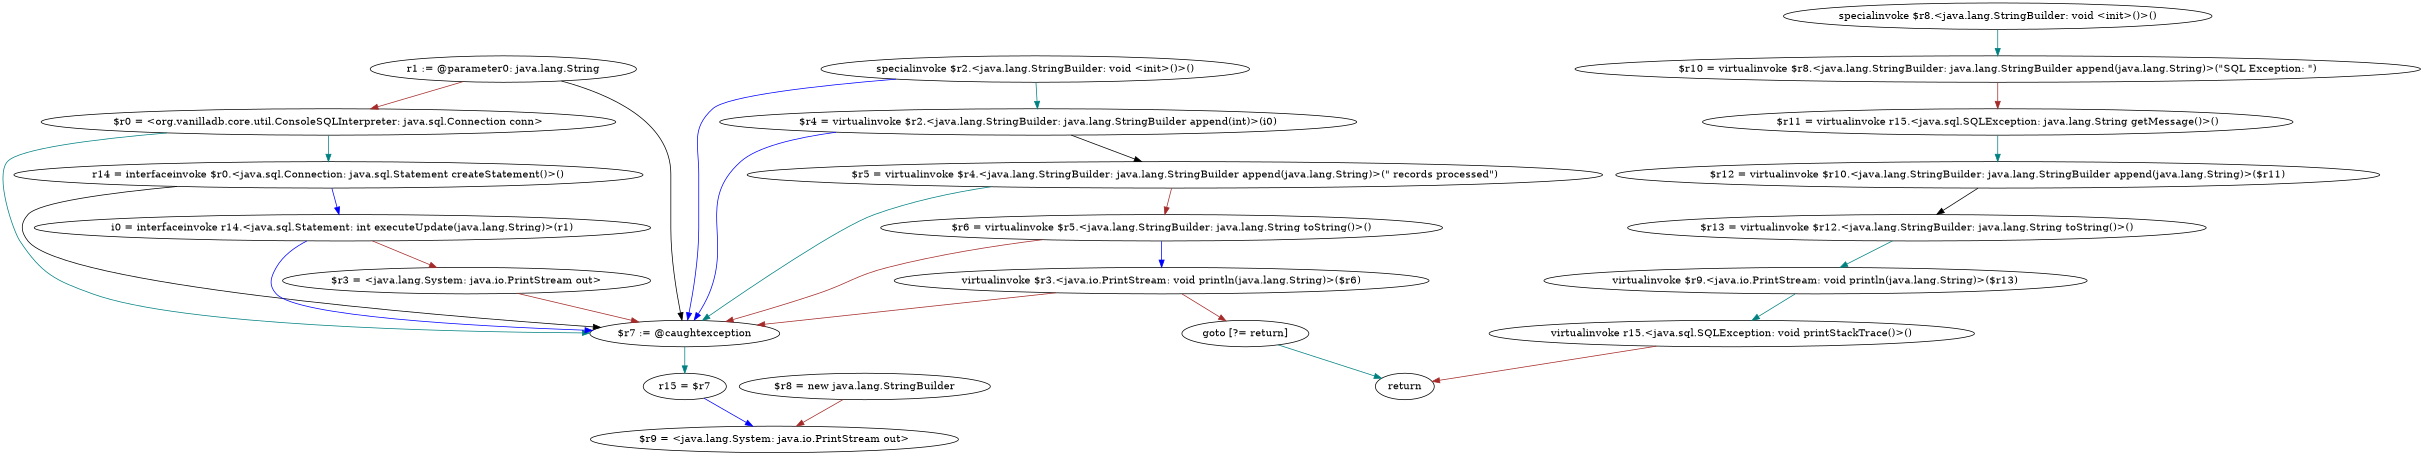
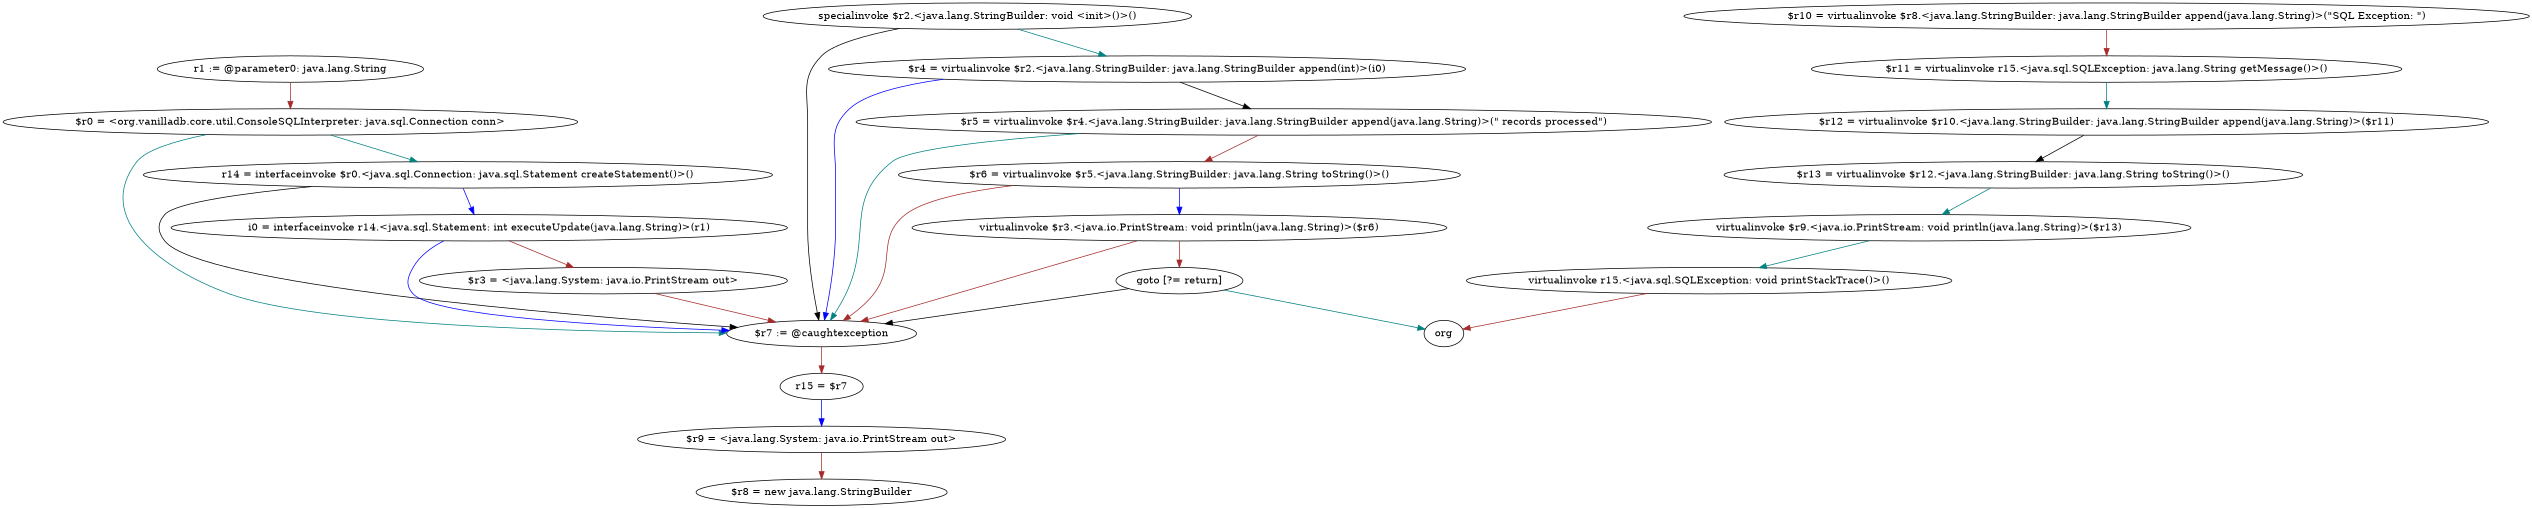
  digraph {
    edge [color=brown]
    "r1 := @parameter0: java.lang.String"
    "$r0 = <org.vanilladb.core.util.ConsoleSQLInterpreter: java.sql.Connection conn>"
    "$r7 := @caughtexception"
    "r14 = interfaceinvoke $r0.<java.sql.Connection: java.sql.Statement createStatement()>()"
    "r15 = $r7"
    "i0 = interfaceinvoke r14.<java.sql.Statement: int executeUpdate(java.lang.String)>(r1)"
    "$r3 = <java.lang.System: java.io.PrintStream out>"
    "specialinvoke $r2.<java.lang.StringBuilder: void <init>()>()"
    "$r4 = virtualinvoke $r2.<java.lang.StringBuilder: java.lang.StringBuilder append(int)>(i0)"
    "$r5 = virtualinvoke $r4.<java.lang.StringBuilder: java.lang.StringBuilder append(java.lang.String)>(\" records processed\")"
    "$r6 = virtualinvoke $r5.<java.lang.StringBuilder: java.lang.String toString()>()"
    "virtualinvoke $r3.<java.io.PrintStream: void println(java.lang.String)>($r6)"
    "goto [?= return]"
-   return
+   return [label=org]
    "$r9 = <java.lang.System: java.io.PrintStream out>"
    "$r8 = new java.lang.StringBuilder"
-   "specialinvoke $r8.<java.lang.StringBuilder: void <init>()>()"
    "$r10 = virtualinvoke $r8.<java.lang.StringBuilder: java.lang.StringBuilder append(java.lang.String)>(\"SQL Exception: \")"
    "$r11 = virtualinvoke r15.<java.sql.SQLException: java.lang.String getMessage()>()"
    "$r12 = virtualinvoke $r10.<java.lang.StringBuilder: java.lang.StringBuilder append(java.lang.String)>($r11)"
    "$r13 = virtualinvoke $r12.<java.lang.StringBuilder: java.lang.String toString()>()"
    "virtualinvoke $r9.<java.io.PrintStream: void println(java.lang.String)>($r13)"
    "virtualinvoke r15.<java.sql.SQLException: void printStackTrace()>()"
    "r1 := @parameter0: java.lang.String" -> "$r0 = <org.vanilladb.core.util.ConsoleSQLInterpreter: java.sql.Connection conn>"
-   "r1 := @parameter0: java.lang.String" -> "$r7 := @caughtexception" [color=black]
+   "goto [?= return]" -> "$r7 := @caughtexception" [color=black]
    "$r0 = <org.vanilladb.core.util.ConsoleSQLInterpreter: java.sql.Connection conn>" -> "$r7 := @caughtexception" [color=teal]
    "$r0 = <org.vanilladb.core.util.ConsoleSQLInterpreter: java.sql.Connection conn>" -> "r14 = interfaceinvoke $r0.<java.sql.Connection: java.sql.Statement createStatement()>()" [color=teal]
-   "$r7 := @caughtexception" -> "r15 = $r7" [color=teal]
+   "$r7 := @caughtexception" -> "r15 = $r7"
    "r14 = interfaceinvoke $r0.<java.sql.Connection: java.sql.Statement createStatement()>()" -> "$r7 := @caughtexception" [color=black]
    "r14 = interfaceinvoke $r0.<java.sql.Connection: java.sql.Statement createStatement()>()" -> "i0 = interfaceinvoke r14.<java.sql.Statement: int executeUpdate(java.lang.String)>(r1)" [color=blue]
    "r15 = $r7" -> "$r9 = <java.lang.System: java.io.PrintStream out>" [color=blue]
    "i0 = interfaceinvoke r14.<java.sql.Statement: int executeUpdate(java.lang.String)>(r1)" -> "$r7 := @caughtexception" [color=blue]
    "i0 = interfaceinvoke r14.<java.sql.Statement: int executeUpdate(java.lang.String)>(r1)" -> "$r3 = <java.lang.System: java.io.PrintStream out>"
    "$r3 = <java.lang.System: java.io.PrintStream out>" -> "$r7 := @caughtexception"
-   "specialinvoke $r2.<java.lang.StringBuilder: void <init>()>()" -> "$r7 := @caughtexception" [color=blue]
+   "specialinvoke $r2.<java.lang.StringBuilder: void <init>()>()" -> "$r7 := @caughtexception" [color=black]
    "specialinvoke $r2.<java.lang.StringBuilder: void <init>()>()" -> "$r4 = virtualinvoke $r2.<java.lang.StringBuilder: java.lang.StringBuilder append(int)>(i0)" [color=teal]
    "$r4 = virtualinvoke $r2.<java.lang.StringBuilder: java.lang.StringBuilder append(int)>(i0)" -> "$r7 := @caughtexception" [color=blue]
    "$r4 = virtualinvoke $r2.<java.lang.StringBuilder: java.lang.StringBuilder append(int)>(i0)" -> "$r5 = virtualinvoke $r4.<java.lang.StringBuilder: java.lang.StringBuilder append(java.lang.String)>(\" records processed\")" [color=black]
    "$r5 = virtualinvoke $r4.<java.lang.StringBuilder: java.lang.StringBuilder append(java.lang.String)>(\" records processed\")" -> "$r7 := @caughtexception" [color=teal]
    "$r5 = virtualinvoke $r4.<java.lang.StringBuilder: java.lang.StringBuilder append(java.lang.String)>(\" records processed\")" -> "$r6 = virtualinvoke $r5.<java.lang.StringBuilder: java.lang.String toString()>()"
    "$r6 = virtualinvoke $r5.<java.lang.StringBuilder: java.lang.String toString()>()" -> "$r7 := @caughtexception"
    "$r6 = virtualinvoke $r5.<java.lang.StringBuilder: java.lang.String toString()>()" -> "virtualinvoke $r3.<java.io.PrintStream: void println(java.lang.String)>($r6)" [color=blue]
    "virtualinvoke $r3.<java.io.PrintStream: void println(java.lang.String)>($r6)" -> "$r7 := @caughtexception"
    "virtualinvoke $r3.<java.io.PrintStream: void println(java.lang.String)>($r6)" -> "goto [?= return]"
    "goto [?= return]" -> return [color=teal]
-   "$r8 = new java.lang.StringBuilder" -> "$r9 = <java.lang.System: java.io.PrintStream out>"
-   "specialinvoke $r8.<java.lang.StringBuilder: void <init>()>()" -> "$r10 = virtualinvoke $r8.<java.lang.StringBuilder: java.lang.StringBuilder append(java.lang.String)>(\"SQL Exception: \")" [color=teal]
+   "$r9 = <java.lang.System: java.io.PrintStream out>" -> "$r8 = new java.lang.StringBuilder"
    "$r10 = virtualinvoke $r8.<java.lang.StringBuilder: java.lang.StringBuilder append(java.lang.String)>(\"SQL Exception: \")" -> "$r11 = virtualinvoke r15.<java.sql.SQLException: java.lang.String getMessage()>()"
    "$r11 = virtualinvoke r15.<java.sql.SQLException: java.lang.String getMessage()>()" -> "$r12 = virtualinvoke $r10.<java.lang.StringBuilder: java.lang.StringBuilder append(java.lang.String)>($r11)" [color=teal]
    "$r12 = virtualinvoke $r10.<java.lang.StringBuilder: java.lang.StringBuilder append(java.lang.String)>($r11)" -> "$r13 = virtualinvoke $r12.<java.lang.StringBuilder: java.lang.String toString()>()" [color=black]
    "$r13 = virtualinvoke $r12.<java.lang.StringBuilder: java.lang.String toString()>()" -> "virtualinvoke $r9.<java.io.PrintStream: void println(java.lang.String)>($r13)" [color=teal]
    "virtualinvoke $r9.<java.io.PrintStream: void println(java.lang.String)>($r13)" -> "virtualinvoke r15.<java.sql.SQLException: void printStackTrace()>()" [color=teal]
    "virtualinvoke r15.<java.sql.SQLException: void printStackTrace()>()" -> return
  }
